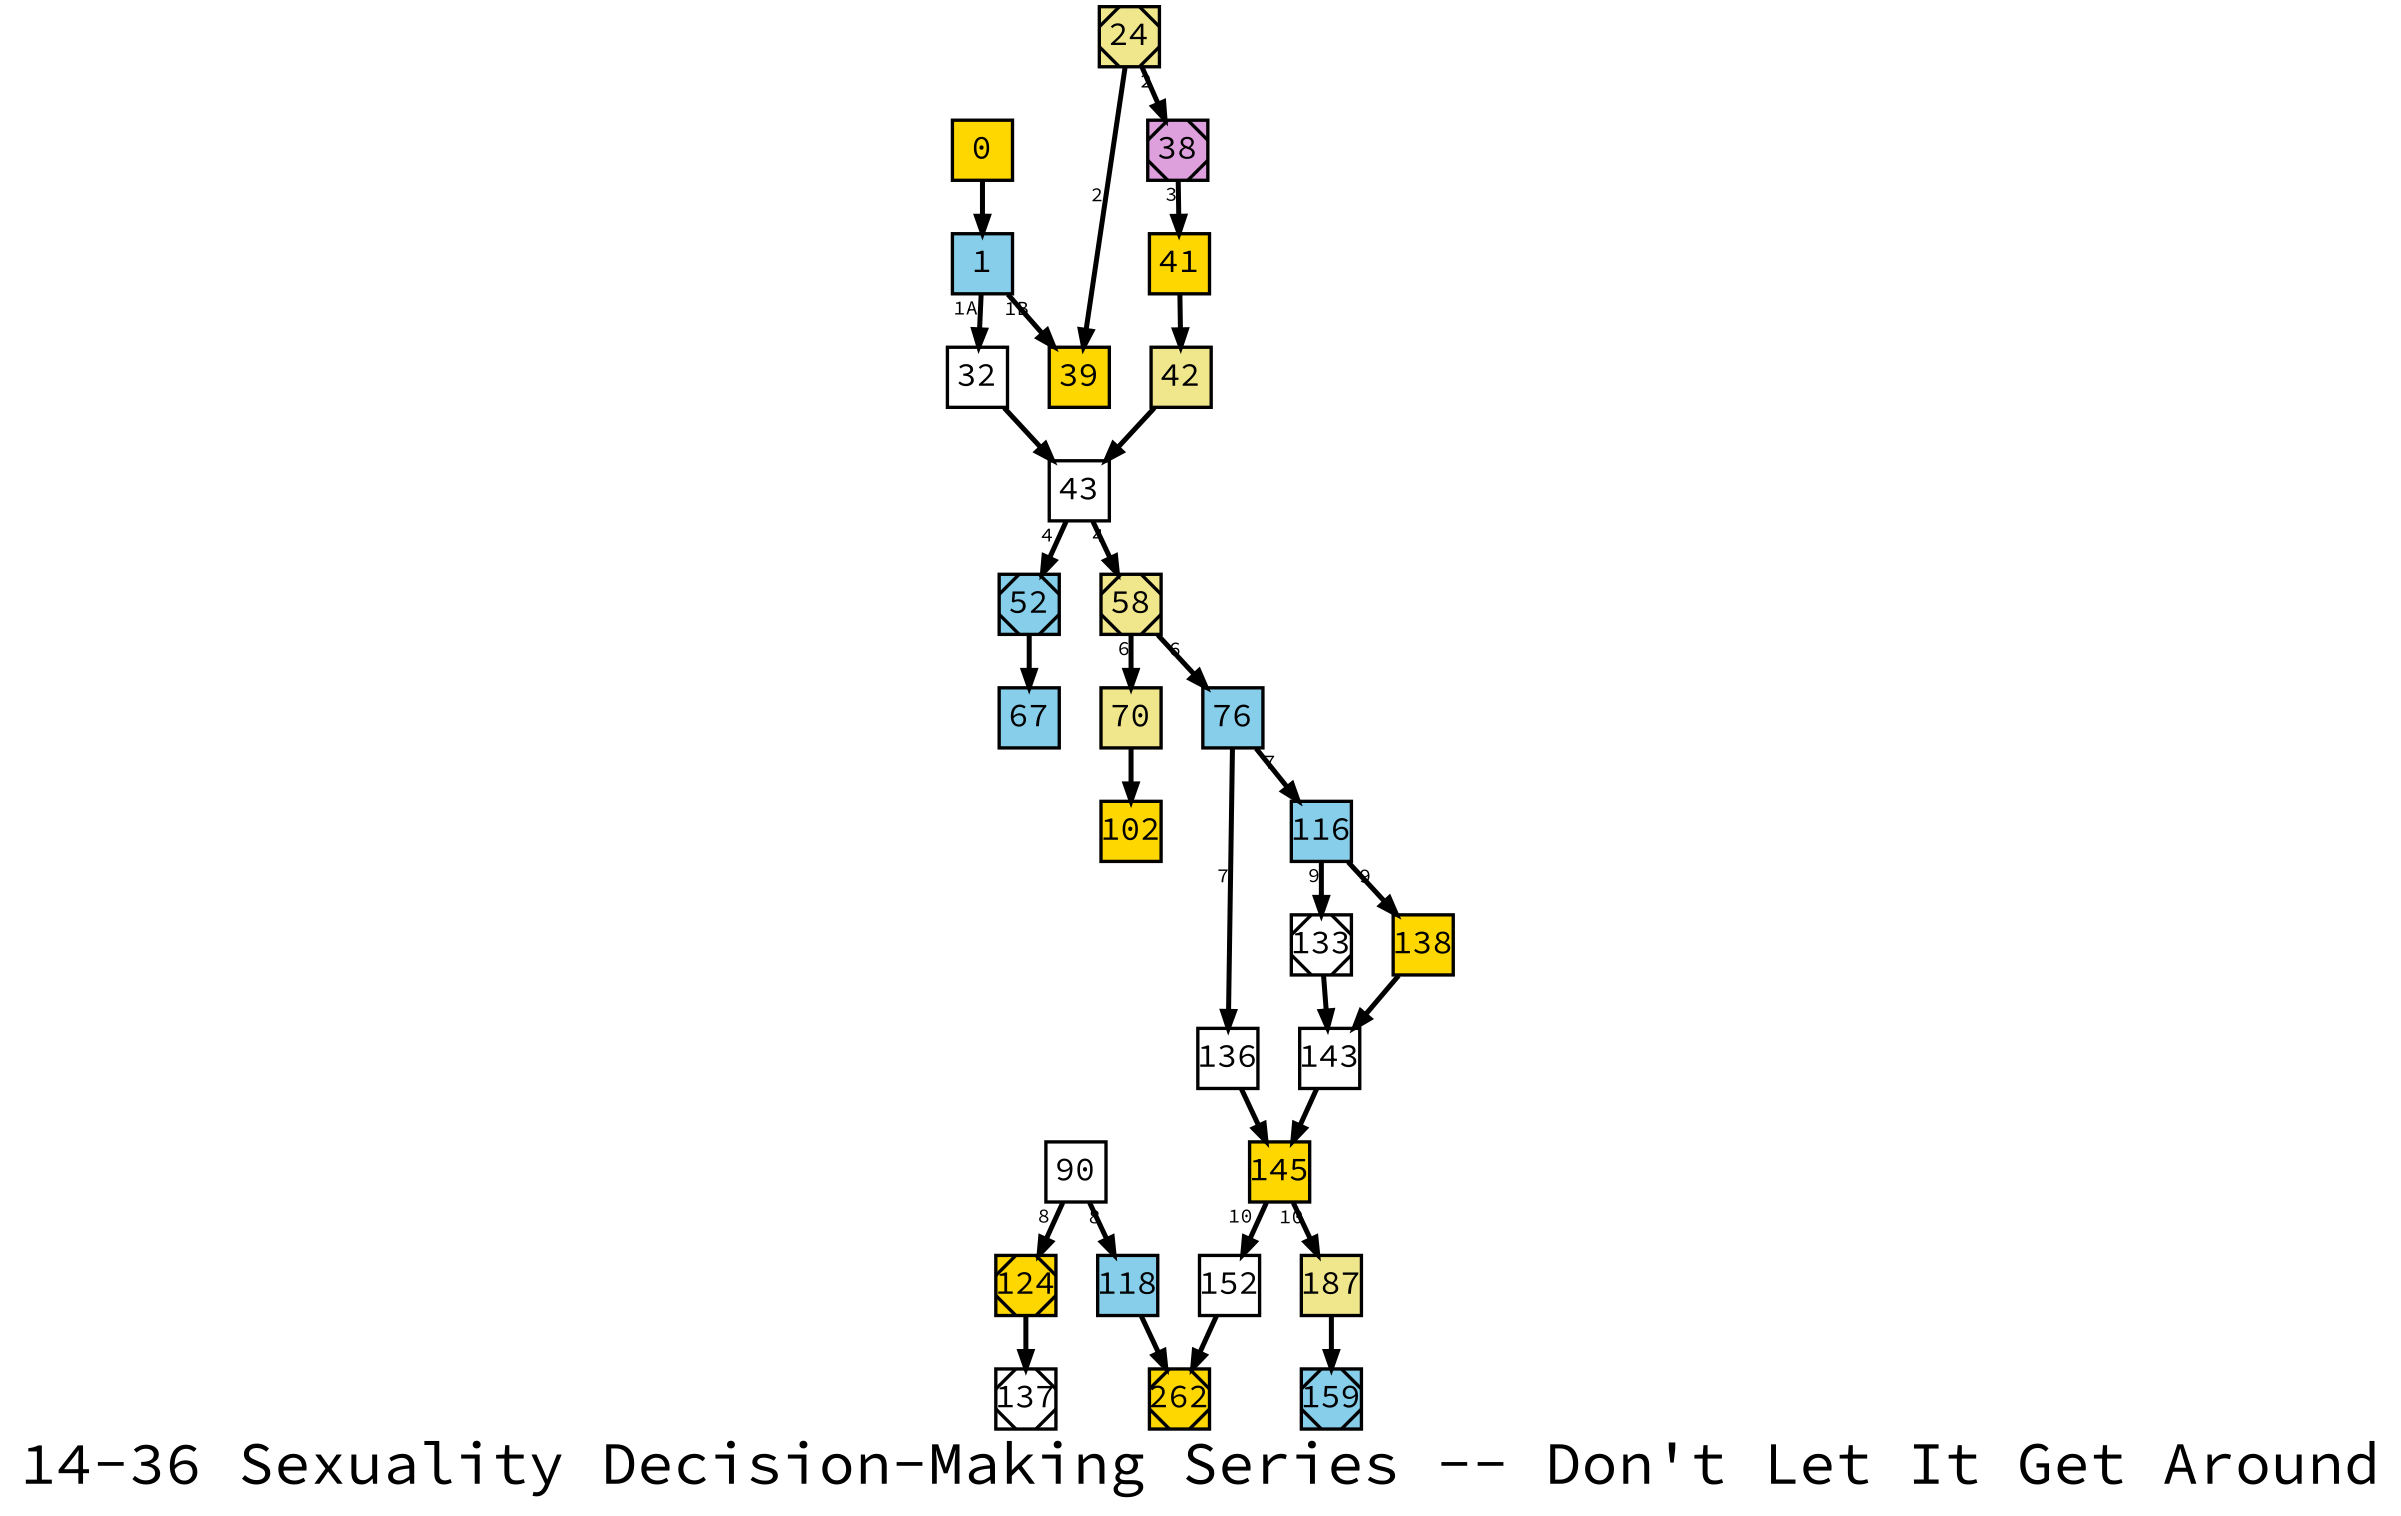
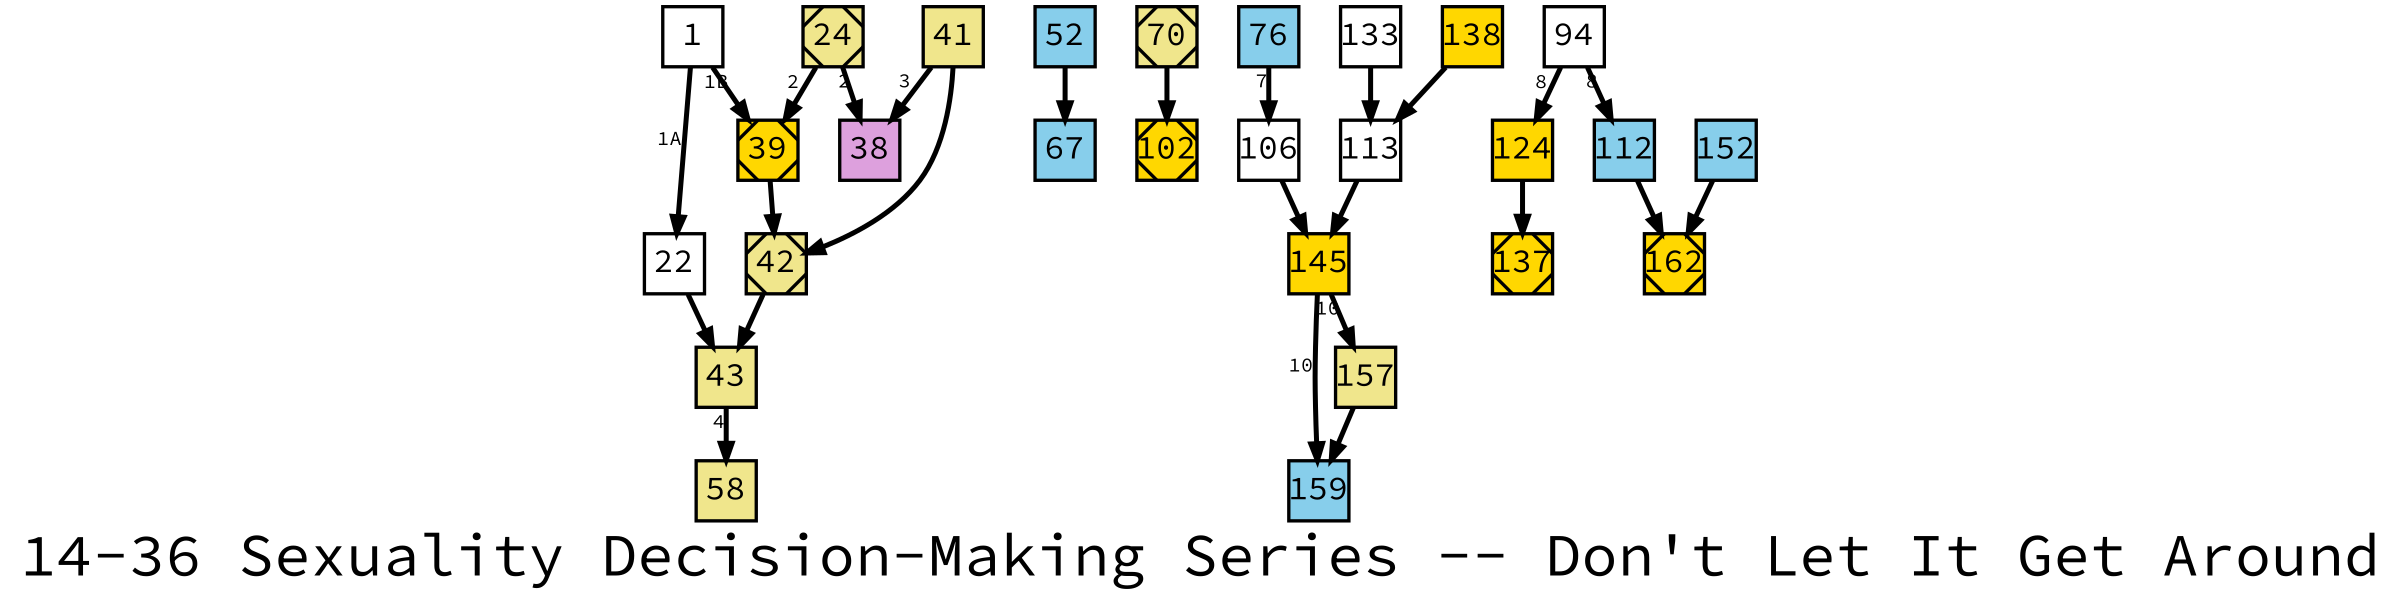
  digraph {
    fontname="Source Code Pro"
    fontsize=36
    label="14-36 Sexuality Decision-Making Series -- Don't Let It Get Around"
    nodesep=0.35
    ordering=out
    rankdir=TB
    ranksep=0.45
    node [fillcolor=white fixedsize=true fontname="Source Code Pro" fontsize=20 labelfloat=true margin="0,0" penwidth=2 regular=true shape=rect style=filled]
    edge [fontname="Source Code Pro" fontsize=12 labelfloat=true penwidth=3]
-   0 [fillcolor=gold]
-   1 [fillcolor=skyblue]
-   22 [label=32]
-   39 [fillcolor=gold]
-   43
+   1
+   22
+   39 [fillcolor=gold shape=Msquare]
+   43 [fillcolor=khaki]
    24 [fillcolor=khaki shape=Msquare]
-   38 [fillcolor=plum shape=Msquare]
-   52 [fillcolor=skyblue shape=Msquare]
-   58 [fillcolor=khaki shape=Msquare]
-   41 [fillcolor=gold]
-   42 [fillcolor=khaki]
+   38 [fillcolor=plum]
+   52 [fillcolor=skyblue]
+   58 [fillcolor=khaki]
+   41 [fillcolor=khaki]
+   42 [fillcolor=khaki shape=Msquare]
    67 [fillcolor=skyblue shape=box]
-   70 [fillcolor=khaki]
+   70 [fillcolor=khaki shape=Msquare]
    76 [fillcolor=skyblue]
-   124 [fillcolor=gold shape=Msquare]
-   94 [label=90]
-   118 [fillcolor=skyblue]
-   137 [shape=Msquare]
-   102 [fillcolor=gold shape=box]
-   106 [label=136]
-   116 [fillcolor=skyblue]
-   162 [fillcolor=gold shape=Msquare label=262]
+   124 [fillcolor=gold]
+   94
+   118 [fillcolor=skyblue label=112]
+   137 [fillcolor=gold shape=Msquare]
+   102 [fillcolor=gold shape=Msquare]
+   106
+   162 [fillcolor=gold shape=Msquare]
    145 [fillcolor=gold]
-   133 [shape=Msquare]
+   133
    138 [fillcolor=gold]
-   152
-   157 [fillcolor=khaki label=187]
-   143
-   159 [fillcolor=skyblue shape=Msquare]
-   0 -> 1
+   152 [fillcolor=skyblue]
+   157 [fillcolor=khaki]
+   143 [label=113]
+   159 [fillcolor=skyblue shape=box]
    1 -> 22 [xlabel="1A"]
    1 -> 39 [xlabel="1B"]
    22 -> 43
-   43 -> 52 [xlabel=4]
+   39 -> 42
    43 -> 58 [xlabel=4]
    24 -> 39 [xlabel=2]
    24 -> 38 [xlabel=2]
-   38 -> 41 [xlabel=3]
+   41 -> 38 [xlabel=3]
    52 -> 67
-   58 -> 70 [xlabel=6]
-   58 -> 76 [xlabel=6]
    41 -> 42
    42 -> 43
    70 -> 102
    76 -> 106 [xlabel=7]
-   76 -> 116 [xlabel=7]
    124 -> 137
    94 -> 124 [xlabel=8]
    94 -> 118 [xlabel=8]
    118 -> 162
    106 -> 145
-   116 -> 133 [xlabel=9]
-   116 -> 138 [xlabel=9]
-   145 -> 152 [xlabel=10]
+   145 -> 159 [xlabel=10]
    145 -> 157 [xlabel=10]
    133 -> 143
    138 -> 143
    152 -> 162
    157 -> 159
    143 -> 145
  }
